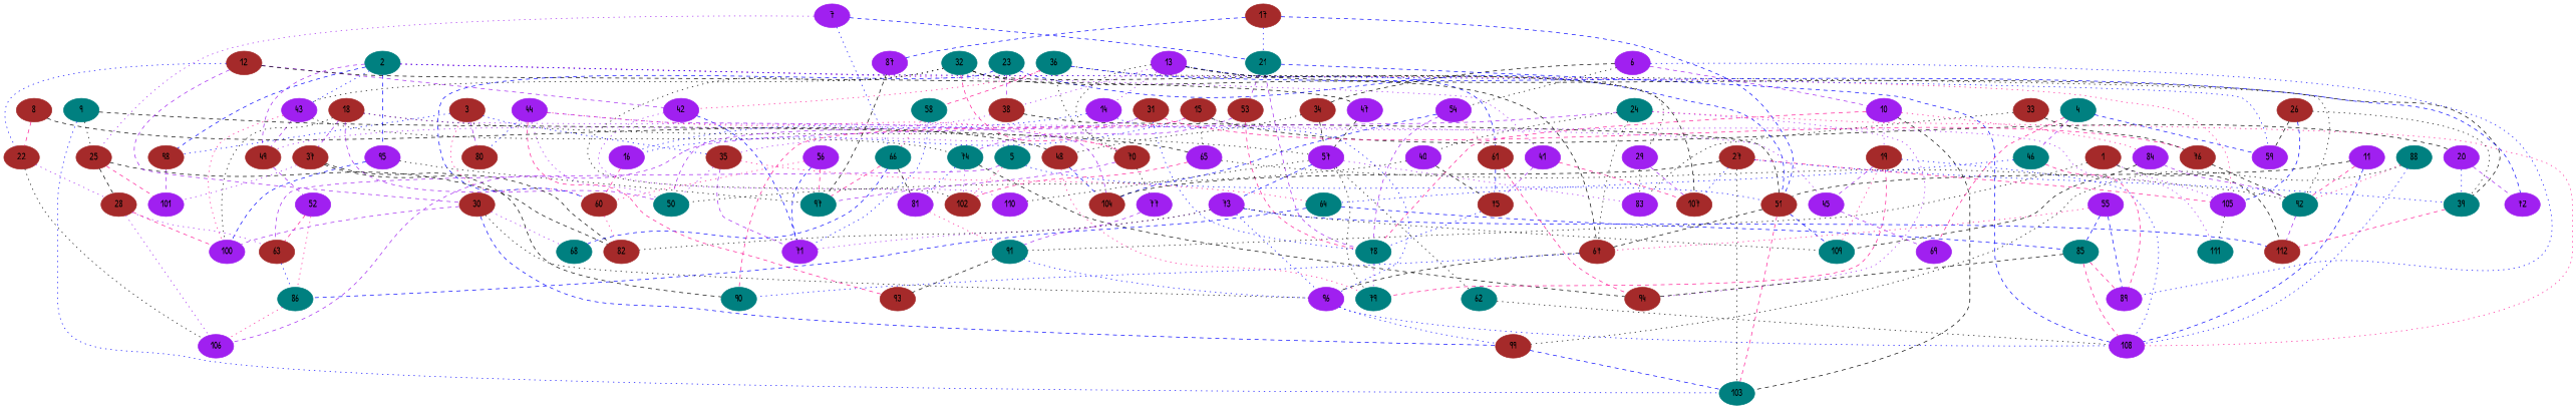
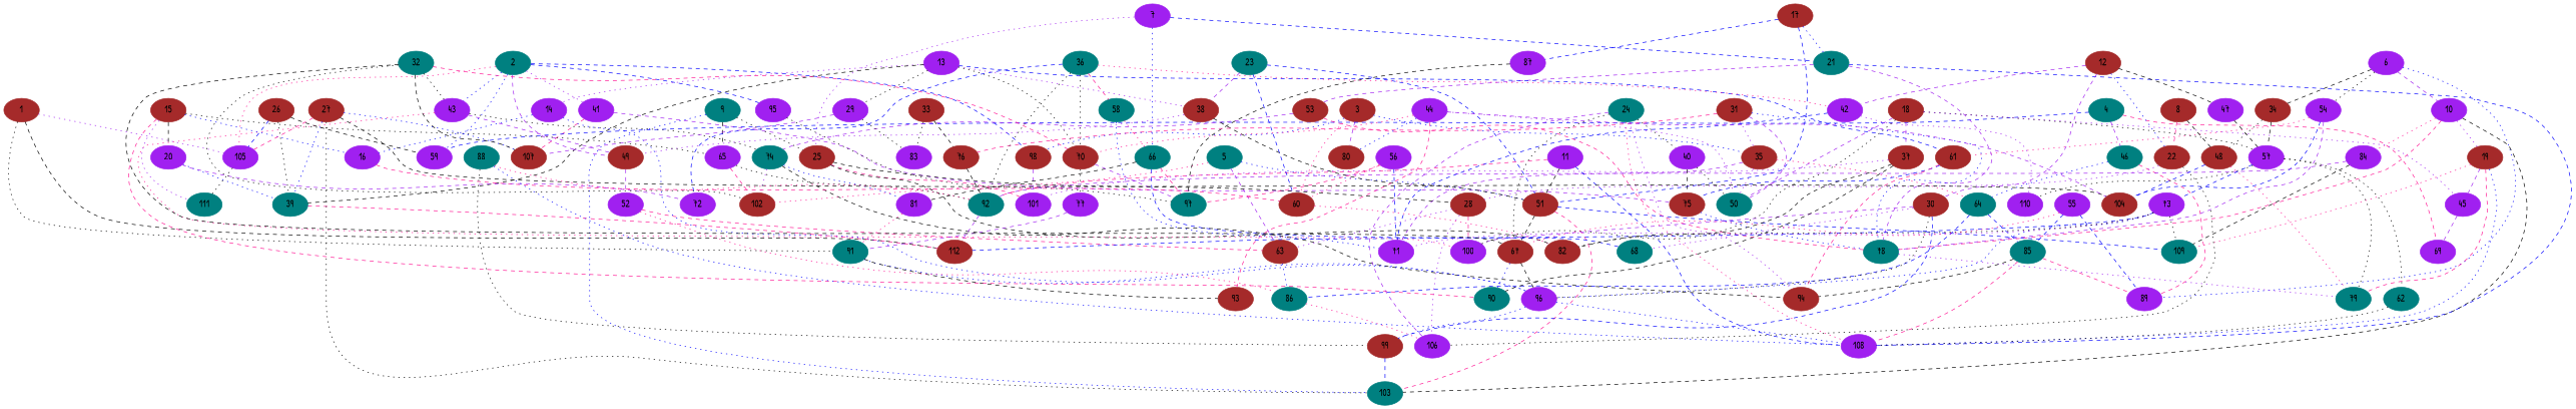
  graph {
    fontname="Patrick Hand"
    node [color=brown fontname="Patrick Hand" style=filled]
    edge [color=black fontname="Patrick Hand" style=dashed]
    91 [color=teal]
    1
    105 [color=purple]
    112
    96 [color=purple]
    93
    111 [color=teal]
    2 [color=teal]
    41 [color=purple]
    43 [color=purple]
    49
    59 [color=purple]
    95 [color=purple]
    98
    107
    75
    100 [color=purple]
    74 [color=teal]
    52 [color=purple]
    97 [color=teal]
    101 [color=purple]
    3
    35
    60
    80
    50 [color=teal]
    64 [color=teal]
    71 [color=purple]
    82
    4 [color=teal]
    46 [color=teal]
    69 [color=purple]
    89 [color=purple]
    5 [color=teal]
    51
    63
    102
    103 [color=teal]
    109 [color=teal]
    67
    86 [color=teal]
    6 [color=purple]
    10 [color=purple]
    34
    54 [color=purple]
    19
    78 [color=teal]
    84 [color=purple]
    48
    57 [color=purple]
    61
    104
    7 [color=purple]
    21 [color=teal]
    25
    66 [color=teal]
    108 [color=purple]
    53
    28
    68 [color=teal]
    81 [color=purple]
    8
    22
    106 [color=purple]
    79 [color=teal]
    9 [color=teal]
    65 [color=purple]
    92 [color=teal]
    45 [color=purple]
    11 [color=purple]
    12
    30
    42 [color=purple]
    47 [color=purple]
    99
    110 [color=purple]
    13 [color=purple]
    14 [color=purple]
    29 [color=purple]
    38
    39 [color=teal]
    70
    16 [color=purple]
    83 [color=purple]
    94
    77 [color=purple]
    15
    20 [color=purple]
    90 [color=teal]
    72 [color=purple]
    17
    87 [color=purple]
    18
    37
    62 [color=teal]
    73 [color=purple]
    23 [color=teal]
    24 [color=teal]
    40 [color=purple]
    26
    27
    31
    76
    32 [color=teal]
    33
    85 [color=teal]
    36 [color=teal]
    58 [color=teal]
    44 [color=purple]
    55 [color=purple]
    56 [color=purple]
    88 [color=teal]
    91 -- 96 [color=blue style=dotted]
    91 -- 93
    1 -- 91 [style=dotted]
    1 -- 105 [color=purple style=dotted]
    1 -- 112
    105 -- 111 [style=dotted]
    96 -- 108 [color=blue style=dotted]
    96 -- 99 [color=blue style=dotted]
    2 -- 105 [color=deeppink style=dotted]
    2 -- 41 [color=purple style=dotted]
    2 -- 43 [color=blue style=dotted]
    2 -- 49 [color=purple]
    2 -- 59 [color=blue style=dotted]
    2 -- 95 [color=blue]
    2 -- 98 [color=blue]
    41 -- 107 [color=deeppink]
    41 -- 75 [color=purple]
    43 -- 49 [color=purple]
    43 -- 100 [color=deeppink style=dotted]
    43 -- 74 [style=dotted]
    49 -- 52 [color=purple]
-   95 -- 100 [color=blue]
    95 -- 97 [style=dotted]
    98 -- 101 [color=purple]
    75 -- 78 [color=blue style=dotted]
    74 -- 102 [color=purple style=dotted]
    74 -- 81 [color=blue style=dotted]
    74 -- 94
    52 -- 63 [color=deeppink]
    52 -- 86 [color=deeppink style=dotted]
    3 -- 98 [color=blue style=dotted]
    3 -- 35 [color=blue style=dotted]
    3 -- 60 [color=deeppink style=dotted]
    3 -- 80 [color=purple]
    35 -- 50 [color=purple style=dotted]
    35 -- 64 [color=deeppink style=dotted]
    35 -- 71 [color=purple]
    60 -- 82 [color=deeppink style=dotted]
    64 -- 86 [color=blue]
    64 -- 85 [color=blue]
    4 -- 59 [color=blue]
    4 -- 46 [color=purple]
    4 -- 69 [color=deeppink]
    46 -- 64 [color=blue style=dotted]
    46 -- 89 [color=deeppink]
    5 -- 51 [color=blue style=dotted]
    5 -- 63 [color=purple]
    5 -- 102 [color=deeppink style=dotted]
    51 -- 103 [color=deeppink]
    51 -- 109 [color=blue]
    51 -- 67
    63 -- 86 [color=blue style=dotted]
    67 -- 96
    67 -- 90 [color=blue style=dotted]
    86 -- 106 [color=deeppink style=dotted]
    6 -- 89 [color=blue style=dotted]
    6 -- 10 [color=purple]
    6 -- 34
    6 -- 54 [style=dotted]
    10 -- 103
    10 -- 19 [color=purple style=dotted]
    10 -- 78 [color=deeppink]
    10 -- 84 [color=deeppink style=dotted]
    34 -- 48 [style=dotted]
    34 -- 57
    54 -- 78 [color=purple]
    54 -- 61 [color=deeppink style=dotted]
    54 -- 104 [color=blue]
    19 -- 109 [color=deeppink style=dotted]
    19 -- 108 [color=blue style=dotted]
    19 -- 79 [color=deeppink]
    19 -- 45 [color=purple]
    78 -- 79 [color=purple style=dotted]
    84 -- 109
    84 -- 92 [color=purple]
    48 -- 104 [color=blue]
    48 -- 79 [color=deeppink style=dotted]
    57 -- 79 [style=dotted]
    57 -- 110 [style=dotted]
-   57 -- 83 [color=purple style=dotted]
    57 -- 62 [style=dotted]
    57 -- 73 [color=blue]
    61 -- 75 [color=blue]
    61 -- 94 [color=deeppink]
    7 -- 21 [color=blue]
    7 -- 25 [color=purple style=dotted]
    7 -- 66 [color=blue style=dotted]
    21 -- 78 [color=purple]
    21 -- 108 [color=blue]
    21 -- 53 [color=purple]
    25 -- 101 [color=deeppink]
    25 -- 82
    25 -- 28
    66 -- 97 [color=deeppink]
    66 -- 68 [color=blue]
    66 -- 81
    53 -- 74 [color=purple]
    53 -- 78 [color=deeppink]
    28 -- 100 [color=deeppink]
    28 -- 63 [color=purple style=dotted]
    28 -- 106 [color=purple style=dotted]
    81 -- 91 [color=deeppink style=dotted]
    8 -- 48
    8 -- 22 [color=deeppink]
    22 -- 28 [color=purple style=dotted]
    22 -- 106 [style=dotted]
    9 -- 103 [color=blue style=dotted]
    9 -- 25 [style=dotted]
    9 -- 65
    65 -- 102 [color=deeppink]
    65 -- 92 [style=dotted]
    92 -- 112 [color=purple]
    45 -- 69 [color=purple]
    11 -- 51
    11 -- 108 [color=blue]
    11 -- 92 [color=deeppink]
    12 -- 22 [color=blue style=dotted]
    12 -- 30 [color=purple]
    12 -- 42 [color=purple]
    12 -- 47
    30 -- 96 [style=dotted]
    30 -- 100 [color=purple]
    30 -- 68 [color=purple style=dotted]
    30 -- 99 [color=blue]
    42 -- 71 [color=blue]
    42 -- 110 [color=purple style=dotted]
    47 -- 57
    99 -- 103 [color=blue]
    13 -- 61 [color=blue]
    13 -- 14 [color=purple style=dotted]
    13 -- 29 [style=dotted]
    13 -- 38 [color=purple style=dotted]
    13 -- 39
    13 -- 70 [style=dotted]
    14 -- 96 [color=blue style=dotted]
    14 -- 16 [color=blue style=dotted]
    29 -- 107 [color=purple]
    29 -- 83 [style=dotted]
    38 -- 49 [color=purple style=dotted]
    38 -- 51
    39 -- 112 [color=deeppink]
    70 -- 97 [color=purple]
    70 -- 77 [style=dotted]
    16 -- 60 [color=deeppink]
    77 -- 91 [color=purple]
    15 -- 111 [color=purple style=dotted]
    15 -- 65 [style=dotted]
    15 -- 16 [color=blue style=dotted]
    15 -- 20
    15 -- 90 [color=deeppink]
    20 -- 39 [color=blue style=dotted]
    20 -- 72 [color=purple]
    17 -- 51 [color=blue]
    17 -- 21 [color=blue style=dotted]
    17 -- 87 [color=blue]
    87 -- 97
    18 -- 100 [style=dotted]
    18 -- 50 [color=purple]
    18 -- 57 [style=dotted]
    18 -- 45 [color=purple style=dotted]
    18 -- 37 [color=purple]
    37 -- 101 [color=purple style=dotted]
    37 -- 82
    37 -- 90
    62 -- 108 [style=dotted]
    73 -- 112 [color=blue]
    73 -- 96 [color=blue style=dotted]
    73 -- 71 [color=purple style=dotted]
    73 -- 82 [style=dotted]
    73 -- 109 [style=dotted]
    23 -- 60 [color=blue]
    23 -- 51 [color=blue]
    23 -- 38 [color=purple]
    24 -- 67 [style=dotted]
    24 -- 108 [color=deeppink style=dotted]
    24 -- 106 [color=purple]
    24 -- 94 [color=purple style=dotted]
    24 -- 40 [style=dotted]
    40 -- 75
    40 -- 50 [style=dotted]
    26 -- 105 [color=blue]
    26 -- 59
    26 -- 39 [style=dotted]
    27 -- 105 [color=deeppink]
    27 -- 107 [color=blue style=dotted]
    27 -- 103 [style=dotted]
    27 -- 104
    27 -- 39 [color=blue style=dotted]
    31 -- 35 [color=purple style=dotted]
    31 -- 50 [color=purple]
    31 -- 78 [color=blue style=dotted]
    31 -- 76 [color=deeppink]
    76 -- 92
    32 -- 43 [style=dotted]
    32 -- 107
    32 -- 102 [style=dotted]
    32 -- 67
    32 -- 70 [color=deeppink]
    33 -- 83 [style=dotted]
    33 -- 76
    85 -- 89 [color=deeppink]
    85 -- 108 [color=deeppink]
    85 -- 94
    36 -- 92 [style=dotted]
    36 -- 42 [color=deeppink style=dotted]
    36 -- 70 [style=dotted]
    36 -- 72 [color=blue]
    36 -- 58 [color=deeppink]
    58 -- 71 [color=blue style=dotted]
    58 -- 66 [color=deeppink style=dotted]
    44 -- 93 [color=deeppink]
    44 -- 80 [color=blue style=dotted]
    44 -- 50 [color=purple style=dotted]
    44 -- 104 [color=purple]
    44 -- 70 [color=deeppink style=dotted]
    55 -- 89 [color=blue]
    55 -- 67 [color=deeppink style=dotted]
    55 -- 85 [color=blue]
    56 -- 97 [color=deeppink]
    56 -- 60 [color=deeppink style=dotted]
    56 -- 71 [color=blue]
    88 -- 108 [color=blue style=dotted]
    88 -- 92 [color=deeppink style=dotted]
    88 -- 99 [style=dotted]
  }
